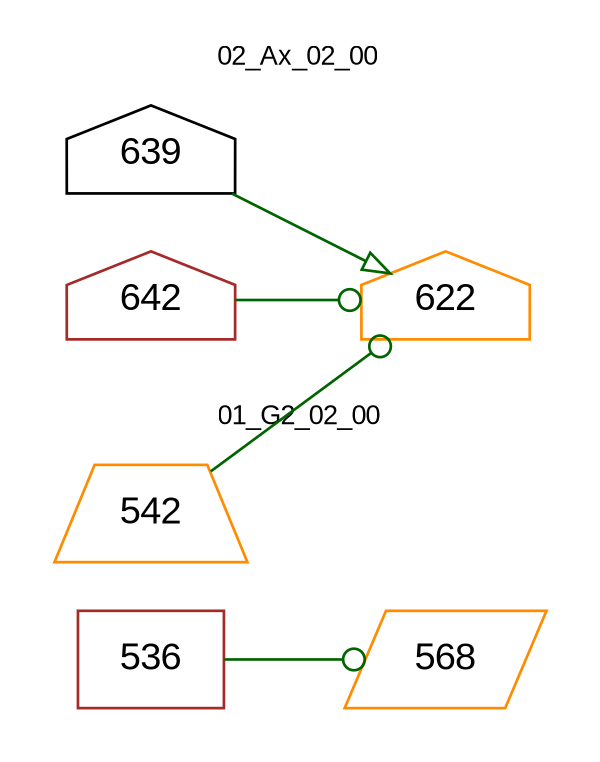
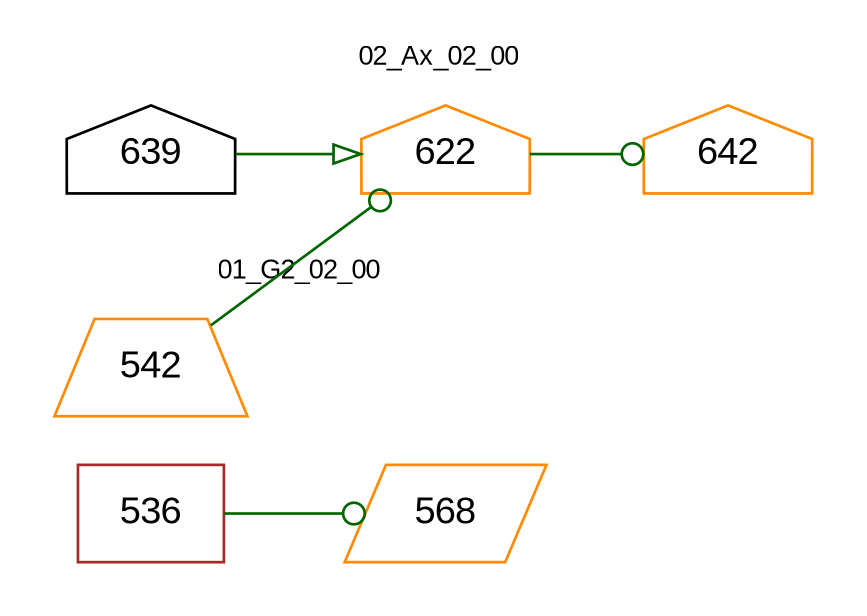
  digraph {
    fontname="Liberation Sans"
    rankdir=LR
    node [color=darkorange fontname="Liberation Sans" shape=house]
    edge [arrowhead=odot color=darkgreen fontname="Liberation Sans"]
    n1 [color=black label=639]
    n2 [label=622]
-   n3 [color=brown label=642]
+   n3 [label=642]
    n4 [label=542 shape=trapezium]
    n5 [color=brown label=536 shape=box]
    n6 [label=568 shape=parallelogram]
    subgraph cluster_1 {
      color=white
      fontsize=10
      label="02_Ax_02_00"
      n1
      n2
      n3
    }
    subgraph cluster_2 {
      color=white
      fontsize=10
      label="01_G2_02_00"
      n4
      n5
      n6
    }
    n1 -> n2 [arrowhead=onormal]
-   n3 -> n2
+   n2 -> n3
    n4 -> n2
    n5 -> n6
  }
